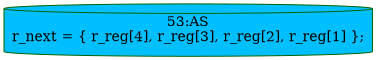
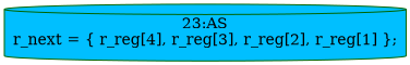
  strict digraph {
-   n1 [ast="<pyverilog.vparser.ast.Assign object at 0x7fcae27c6750>" def_var="['r_next']" fillcolor=deepskyblue label="53:AS\nr_next = { r_reg[4], r_reg[3], r_reg[2], r_reg[1] };" statements="[]" style=filled typ=Assign use_var="['r_reg', 'r_reg', 'r_reg', 'r_reg']" color=darkgreen shape=cylinder]
+   n1 [ast="<pyverilog.vparser.ast.Assign object at 0x7fcae27c6750>" def_var="['r_next']" fillcolor=deepskyblue label="23:AS\nr_next = { r_reg[4], r_reg[3], r_reg[2], r_reg[1] };" statements="[]" style=filled typ=Assign use_var="['r_reg', 'r_reg', 'r_reg', 'r_reg']" color=darkgreen shape=cylinder]
  }
